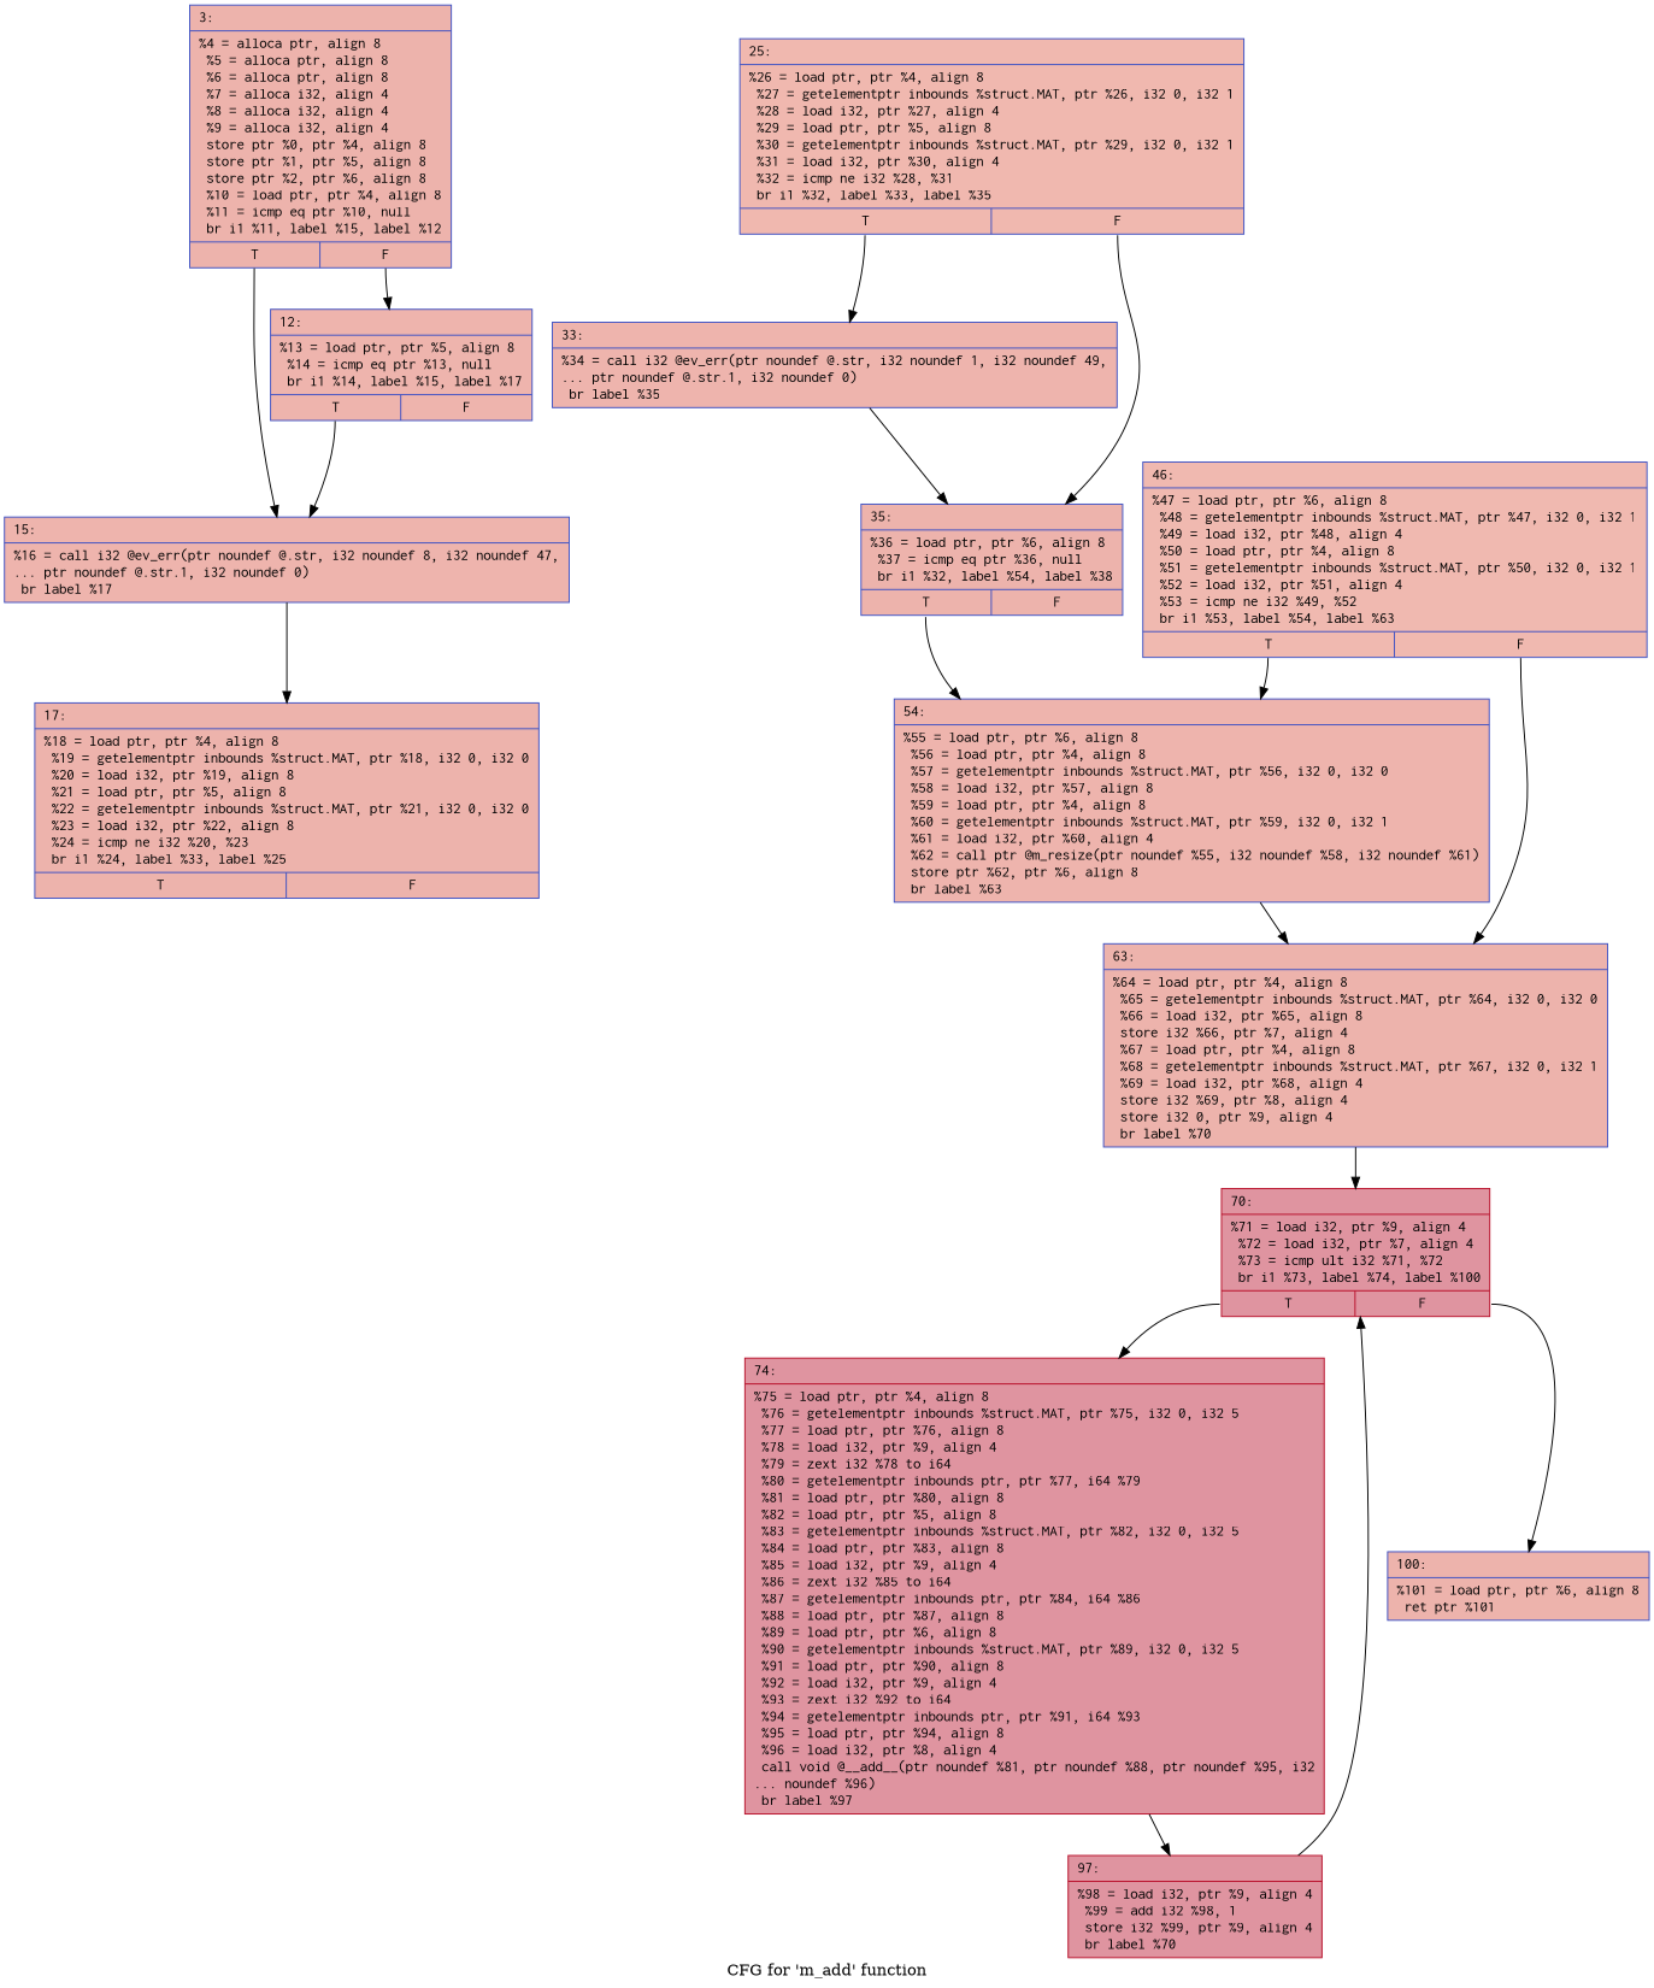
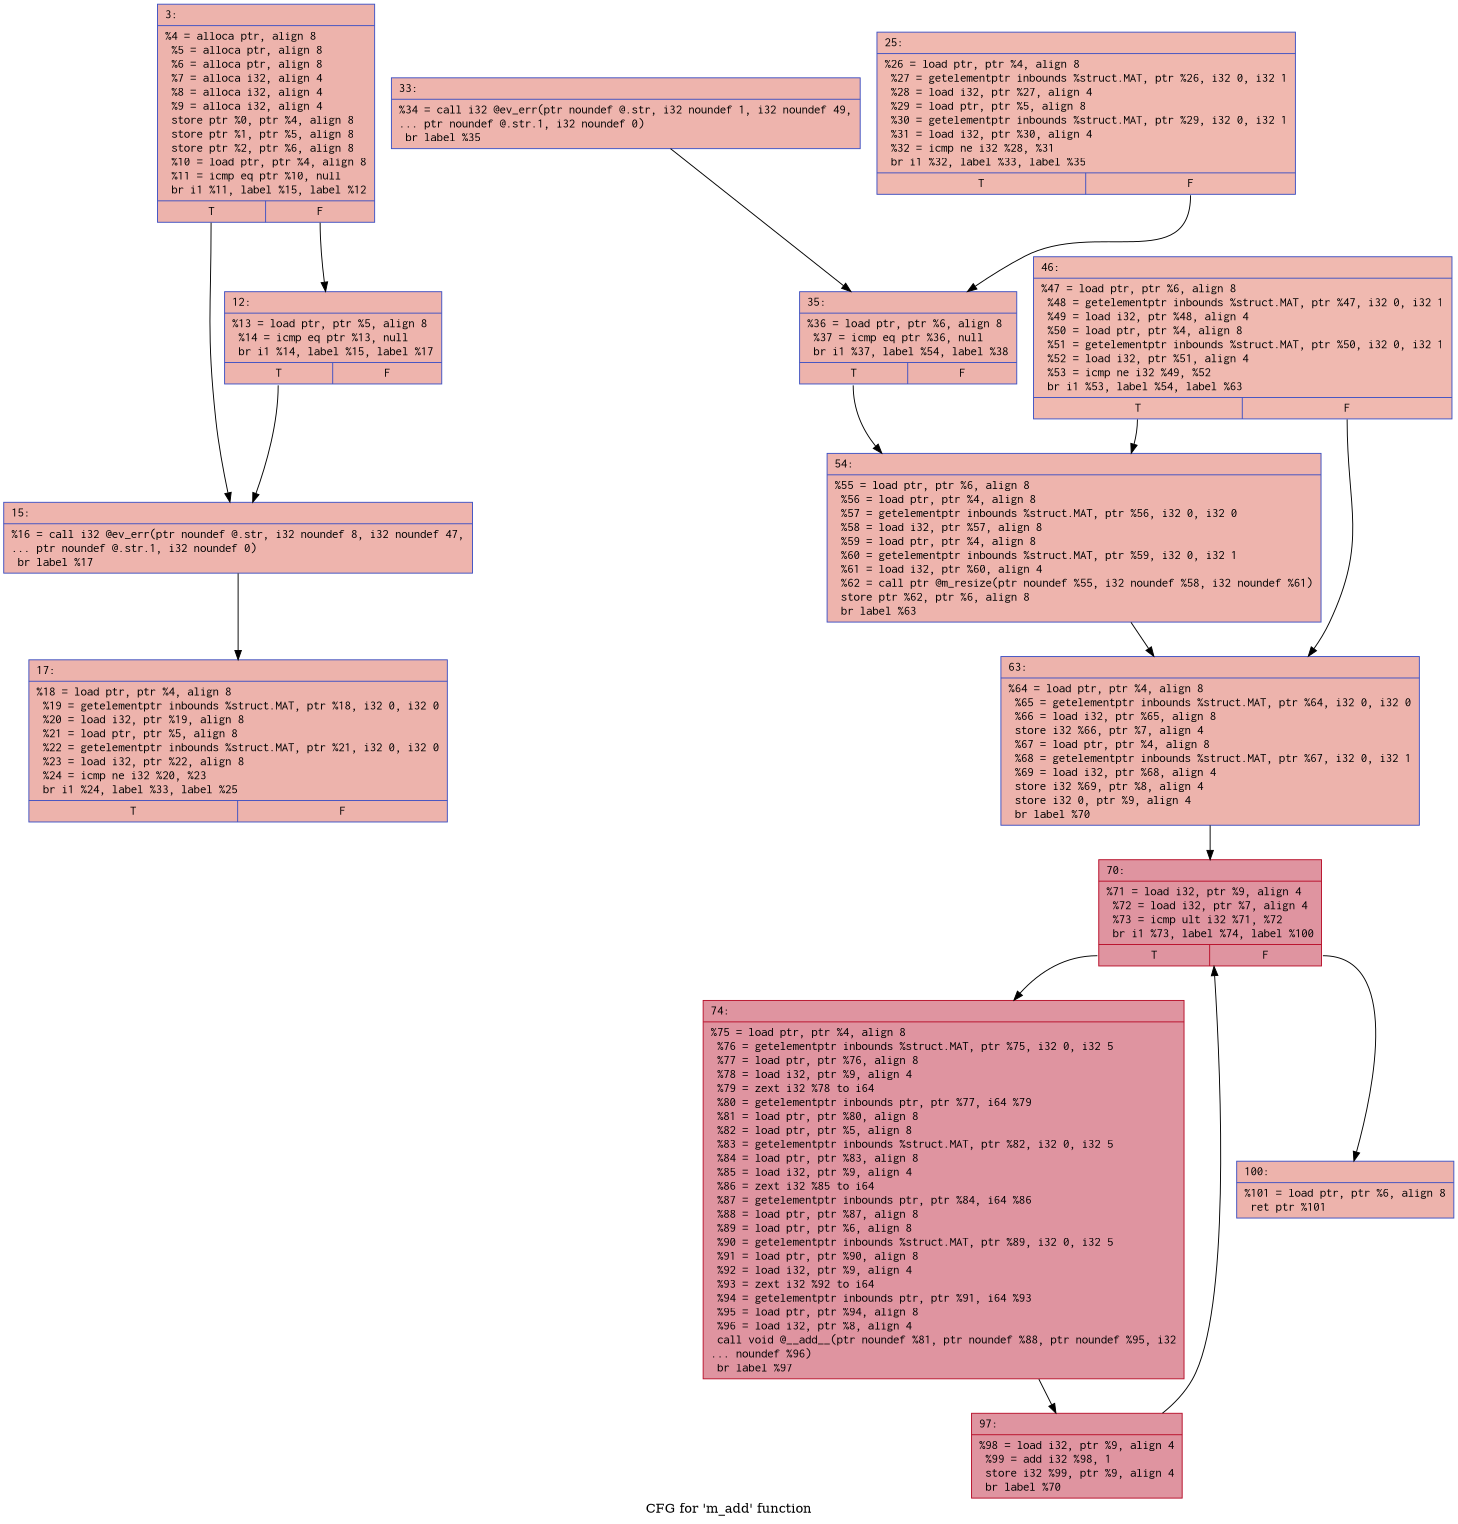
  digraph {
    label="CFG for 'm_add' function"
    node [color="#3d50c3ff" fillcolor="#d6524470" fontname=Courier shape=record style=filled]
    edge [tailport=s0]
    n1 [label="{3:\l|  %4 = alloca ptr, align 8\l  %5 = alloca ptr, align 8\l  %6 = alloca ptr, align 8\l  %7 = alloca i32, align 4\l  %8 = alloca i32, align 4\l  %9 = alloca i32, align 4\l  store ptr %0, ptr %4, align 8\l  store ptr %1, ptr %5, align 8\l  store ptr %2, ptr %6, align 8\l  %10 = load ptr, ptr %4, align 8\l  %11 = icmp eq ptr %10, null\l  br i1 %11, label %15, label %12\l|{<s0>T|<s1>F}}"]
    n2 [fillcolor="#d8564670" label="{15:\l|  %16 = call i32 @ev_err(ptr noundef @.str, i32 noundef 8, i32 noundef 47,\l... ptr noundef @.str.1, i32 noundef 0)\l  br label %17\l}"]
    n3 [fillcolor="#d8564670" label="{12:\l|  %13 = load ptr, ptr %5, align 8\l  %14 = icmp eq ptr %13, null\l  br i1 %14, label %15, label %17\l|{<s0>T|<s1>F}}"]
    n4 [label="{17:\l|  %18 = load ptr, ptr %4, align 8\l  %19 = getelementptr inbounds %struct.MAT, ptr %18, i32 0, i32 0\l  %20 = load i32, ptr %19, align 8\l  %21 = load ptr, ptr %5, align 8\l  %22 = getelementptr inbounds %struct.MAT, ptr %21, i32 0, i32 0\l  %23 = load i32, ptr %22, align 8\l  %24 = icmp ne i32 %20, %23\l  br i1 %24, label %33, label %25\l|{<s0>T|<s1>F}}"]
    n5 [fillcolor="#d8564670" label="{33:\l|  %34 = call i32 @ev_err(ptr noundef @.str, i32 noundef 1, i32 noundef 49,\l... ptr noundef @.str.1, i32 noundef 0)\l  br label %35\l}"]
-   n6 [label="{35:\l|  %36 = load ptr, ptr %6, align 8\l  %37 = icmp eq ptr %36, null\l  br i1 %32, label %54, label %38\l|{<s0>T|<s1>F}}"]
+   n6 [label="{35:\l|  %36 = load ptr, ptr %6, align 8\l  %37 = icmp eq ptr %36, null\l  br i1 %37, label %54, label %38\l|{<s0>T|<s1>F}}"]
    n7 [fillcolor="#dc5d4a70" label="{25:\l|  %26 = load ptr, ptr %4, align 8\l  %27 = getelementptr inbounds %struct.MAT, ptr %26, i32 0, i32 1\l  %28 = load i32, ptr %27, align 4\l  %29 = load ptr, ptr %5, align 8\l  %30 = getelementptr inbounds %struct.MAT, ptr %29, i32 0, i32 1\l  %31 = load i32, ptr %30, align 4\l  %32 = icmp ne i32 %28, %31\l  br i1 %32, label %33, label %35\l|{<s0>T|<s1>F}}"]
    n8 [fillcolor="#d8564670" label="{54:\l|  %55 = load ptr, ptr %6, align 8\l  %56 = load ptr, ptr %4, align 8\l  %57 = getelementptr inbounds %struct.MAT, ptr %56, i32 0, i32 0\l  %58 = load i32, ptr %57, align 8\l  %59 = load ptr, ptr %4, align 8\l  %60 = getelementptr inbounds %struct.MAT, ptr %59, i32 0, i32 1\l  %61 = load i32, ptr %60, align 4\l  %62 = call ptr @m_resize(ptr noundef %55, i32 noundef %58, i32 noundef %61)\l  store ptr %62, ptr %6, align 8\l  br label %63\l}"]
    n9 [label="{63:\l|  %64 = load ptr, ptr %4, align 8\l  %65 = getelementptr inbounds %struct.MAT, ptr %64, i32 0, i32 0\l  %66 = load i32, ptr %65, align 8\l  store i32 %66, ptr %7, align 4\l  %67 = load ptr, ptr %4, align 8\l  %68 = getelementptr inbounds %struct.MAT, ptr %67, i32 0, i32 1\l  %69 = load i32, ptr %68, align 4\l  store i32 %69, ptr %8, align 4\l  store i32 0, ptr %9, align 4\l  br label %70\l}"]
    n10 [color="#b70d28ff" fillcolor="#b70d2870" label="{70:\l|  %71 = load i32, ptr %9, align 4\l  %72 = load i32, ptr %7, align 4\l  %73 = icmp ult i32 %71, %72\l  br i1 %73, label %74, label %100\l|{<s0>T|<s1>F}}"]
    n11 [fillcolor="#de614d70" label="{46:\l|  %47 = load ptr, ptr %6, align 8\l  %48 = getelementptr inbounds %struct.MAT, ptr %47, i32 0, i32 1\l  %49 = load i32, ptr %48, align 4\l  %50 = load ptr, ptr %4, align 8\l  %51 = getelementptr inbounds %struct.MAT, ptr %50, i32 0, i32 1\l  %52 = load i32, ptr %51, align 4\l  %53 = icmp ne i32 %49, %52\l  br i1 %53, label %54, label %63\l|{<s0>T|<s1>F}}"]
    n12 [color="#b70d28ff" fillcolor="#b70d2870" label="{74:\l|  %75 = load ptr, ptr %4, align 8\l  %76 = getelementptr inbounds %struct.MAT, ptr %75, i32 0, i32 5\l  %77 = load ptr, ptr %76, align 8\l  %78 = load i32, ptr %9, align 4\l  %79 = zext i32 %78 to i64\l  %80 = getelementptr inbounds ptr, ptr %77, i64 %79\l  %81 = load ptr, ptr %80, align 8\l  %82 = load ptr, ptr %5, align 8\l  %83 = getelementptr inbounds %struct.MAT, ptr %82, i32 0, i32 5\l  %84 = load ptr, ptr %83, align 8\l  %85 = load i32, ptr %9, align 4\l  %86 = zext i32 %85 to i64\l  %87 = getelementptr inbounds ptr, ptr %84, i64 %86\l  %88 = load ptr, ptr %87, align 8\l  %89 = load ptr, ptr %6, align 8\l  %90 = getelementptr inbounds %struct.MAT, ptr %89, i32 0, i32 5\l  %91 = load ptr, ptr %90, align 8\l  %92 = load i32, ptr %9, align 4\l  %93 = zext i32 %92 to i64\l  %94 = getelementptr inbounds ptr, ptr %91, i64 %93\l  %95 = load ptr, ptr %94, align 8\l  %96 = load i32, ptr %8, align 4\l  call void @__add__(ptr noundef %81, ptr noundef %88, ptr noundef %95, i32\l... noundef %96)\l  br label %97\l}"]
    n13 [label="{100:\l|  %101 = load ptr, ptr %6, align 8\l  ret ptr %101\l}"]
    n14 [color="#b70d28ff" fillcolor="#b70d2870" label="{97:\l|  %98 = load i32, ptr %9, align 4\l  %99 = add i32 %98, 1\l  store i32 %99, ptr %9, align 4\l  br label %70\l}"]
    n1 -> n2
    n1 -> n3 [tailport=s1]
    n2 -> n4
    n3 -> n2
    n5 -> n6
    n6 -> n8
-   n7 -> n5
    n7 -> n6 [tailport=s1]
    n8 -> n9
    n9 -> n10
    n10 -> n12
    n10 -> n13 [tailport=s1]
    n11 -> n8
    n11 -> n9 [tailport=s1]
    n12 -> n14
    n14 -> n10
  }
